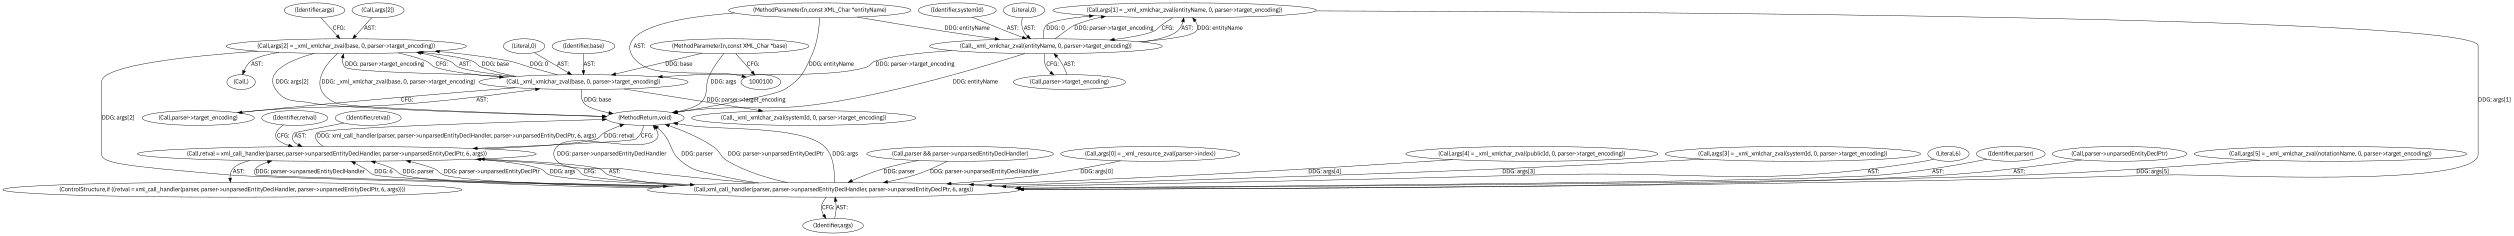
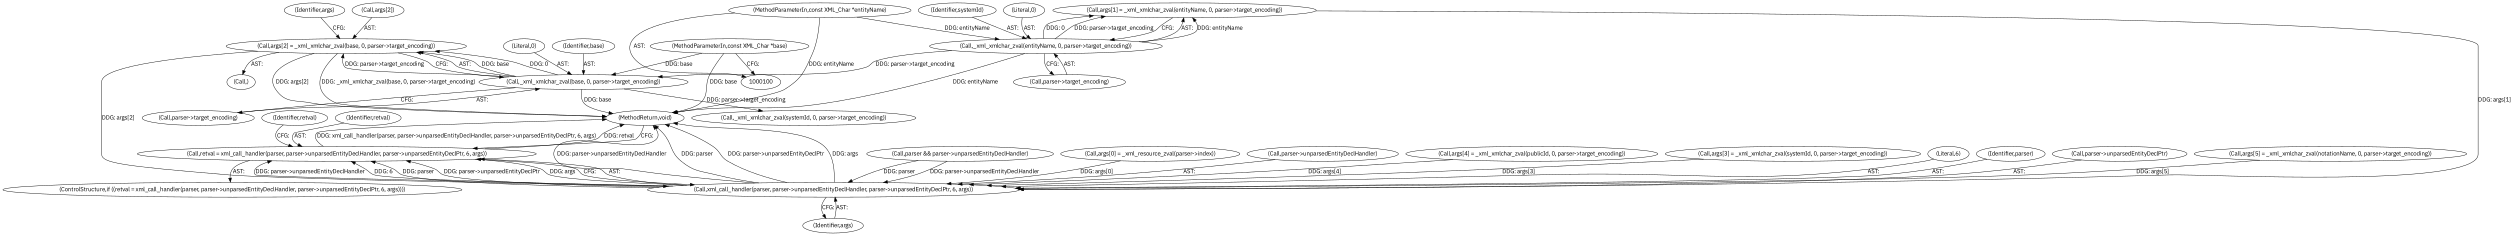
  digraph {
    fontname="IBM Plex Sans"
    node [fontname="IBM Plex Sans"]
    edge [fontname="IBM Plex Sans"]
    n1 [label="(Call,args[2] = _xml_xmlchar_zval(base, 0, parser->target_encoding))"]
    n2 [label="(Call,_xml_xmlchar_zval(base, 0, parser->target_encoding))"]
    n3 [label="(Call,xml_call_handler(parser, parser->unparsedEntityDeclHandler, parser->unparsedEntityDeclPtr, 6, args))"]
    n4 [label="(MethodReturn,void)"]
    n5 [label="(Call,)"]
    n6 [label="(Call,_xml_xmlchar_zval(systemId, 0, parser->target_encoding))"]
    n7 [label="(Call,parser->target_encoding)"]
    n8 [label="(Call,retval = xml_call_handler(parser, parser->unparsedEntityDeclHandler, parser->unparsedEntityDeclPtr, 6, args))"]
    n9 [label="(Identifier,args)"]
    n10 [label="(MethodParameterIn,const XML_Char *base)"]
    1000100
    n12 [label="(Call,_xml_xmlchar_zval(entityName, 0, parser->target_encoding))"]
    n13 [label="(Call,parser->target_encoding)"]
    n14 [label="(Call,args[1] = _xml_xmlchar_zval(entityName, 0, parser->target_encoding))"]
    n15 [label="(MethodParameterIn,const XML_Char *entityName)"]
    n16 [label="(ControlStructure,if ((retval = xml_call_handler(parser, parser->unparsedEntityDeclHandler, parser->unparsedEntityDeclPtr, 6, args))))"]
    n17 [label="(Call,args[2])"]
    n18 [label="(Identifier,retval)"]
    n19 [label="(Identifier,args)"]
    n20 [label="(Call,parser && parser->unparsedEntityDeclHandler)"]
    n21 [label="(Call,args[0] = _xml_resource_zval(parser->index))"]
+   n22 [label="(Call,parser->unparsedEntityDeclHandler)"]
    n23 [label="(Identifier,systemId)"]
    n24 [label="(Call,args[4] = _xml_xmlchar_zval(publicId, 0, parser->target_encoding))"]
    n25 [label="(Call,args[3] = _xml_xmlchar_zval(systemId, 0, parser->target_encoding))"]
    n26 [label="(Literal,6)"]
    n27 [label="(Literal,0)"]
    n28 [label="(Identifier,parser)"]
    n29 [label="(Identifier,retval)"]
    n30 [label="(Call,parser->unparsedEntityDeclPtr)"]
    n31 [label="(Literal,0)"]
    n32 [label="(Identifier,base)"]
    n33 [label="(Call,args[5] = _xml_xmlchar_zval(notationName, 0, parser->target_encoding))"]
    n1 -> n2 [label="CFG: "]
    n1 -> n3 [label="DDG: args[2]"]
    n1 -> n4 [label="DDG: args[2]"]
    n1 -> n4 [label="DDG: _xml_xmlchar_zval(base, 0, parser->target_encoding)"]
    n1 -> n5 [label="AST: "]
    n2 -> n1 [label="AST: "]
    n2 -> n1 [label="DDG: base"]
    n2 -> n1 [label="DDG: 0"]
    n2 -> n1 [label="DDG: parser->target_encoding"]
    n2 -> n4 [label="DDG: base"]
    n2 -> n6 [label="DDG: parser->target_encoding"]
    n2 -> n7 [label="CFG: "]
    n3 -> n4 [label="DDG: parser->unparsedEntityDeclHandler"]
    n3 -> n4 [label="DDG: parser"]
    n3 -> n4 [label="DDG: parser->unparsedEntityDeclPtr"]
    n3 -> n4 [label="DDG: args"]
    n3 -> n8 [label="AST: "]
    n3 -> n8 [label="DDG: parser->unparsedEntityDeclHandler"]
    n3 -> n8 [label="DDG: 6"]
    n3 -> n8 [label="DDG: parser"]
    n3 -> n8 [label="DDG: parser->unparsedEntityDeclPtr"]
    n3 -> n8 [label="DDG: args"]
    n3 -> n9 [label="CFG: "]
    n4 -> n8 [label="CFG: "]
    n7 -> n2 [label="AST: "]
    n8 -> n3 [label="CFG: "]
    n8 -> n4 [label="DDG: xml_call_handler(parser, parser->unparsedEntityDeclHandler, parser->unparsedEntityDeclPtr, 6, args)"]
    n8 -> n4 [label="DDG: retval"]
    n8 -> n16 [label="AST: "]
    n9 -> n3 [label="AST: "]
    n10 -> n2 [label="DDG: base"]
-   n10 -> n4 [label="DDG: args"]
+   n10 -> n4 [label="DDG: base"]
    n10 -> 1000100 [label="CFG: "]
    n12 -> n2 [label="DDG: parser->target_encoding"]
    n12 -> n4 [label="DDG: entityName"]
    n12 -> n13 [label="CFG: "]
    n12 -> n14 [label="AST: "]
    n12 -> n14 [label="DDG: entityName"]
    n12 -> n14 [label="DDG: 0"]
    n12 -> n14 [label="DDG: parser->target_encoding"]
    n13 -> n12 [label="AST: "]
    n14 -> n3 [label="DDG: args[1]"]
    n14 -> n12 [label="CFG: "]
    n15 -> n4 [label="DDG: entityName"]
    n15 -> 1000100 [label="AST: "]
    n15 -> n12 [label="DDG: entityName"]
    n17 -> n1 [label="AST: "]
    n18 -> n8 [label="AST: "]
    n19 -> n1 [label="CFG: "]
    n20 -> n3 [label="DDG: parser"]
    n20 -> n3 [label="DDG: parser->unparsedEntityDeclHandler"]
    n21 -> n3 [label="DDG: args[0]"]
+   n22 -> n3 [label="AST: "]
    n23 -> n12 [label="AST: "]
    n24 -> n3 [label="DDG: args[4]"]
    n25 -> n3 [label="DDG: args[3]"]
    n26 -> n3 [label="AST: "]
    n27 -> n2 [label="AST: "]
    n28 -> n3 [label="AST: "]
    n29 -> n8 [label="CFG: "]
    n30 -> n3 [label="AST: "]
    n31 -> n12 [label="AST: "]
    n32 -> n2 [label="AST: "]
    n33 -> n3 [label="DDG: args[5]"]
  }
